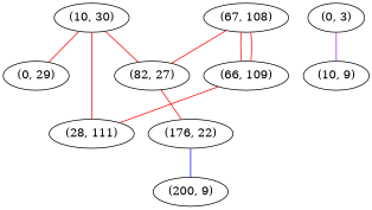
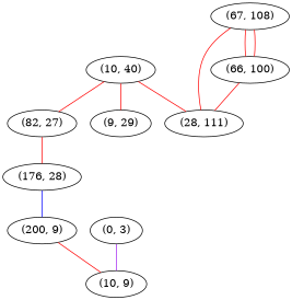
  graph {
    edge [color=red weight=1]
-   "(10, 30)"
+   "(10, 30)" [label="(10, 40)"]
    "(82, 27)"
-   "(9, 29)" [label="(0, 29)"]
+   "(9, 29)"
    "(28, 111)"
-   "(176, 28)" [label="(176, 22)"]
+   "(176, 28)"
    "(67, 108)"
-   "(66, 109)"
+   "(66, 109)" [label="(66, 100)"]
    "(200, 9)"
    "(10, 9)"
    n10 [label="(0, 3)"]
    "(10, 30)" -- "(82, 27)"
    "(10, 30)" -- "(9, 29)"
    "(10, 30)" -- "(28, 111)"
    "(82, 27)" -- "(176, 28)"
    "(176, 28)" -- "(200, 9)" [color=blue weight=3]
-   "(67, 108)" -- "(82, 27)"
+   "(67, 108)" -- "(28, 111)"
    "(67, 108)" -- "(66, 109)"
    "(67, 108)" -- "(66, 109)"
    "(66, 109)" -- "(28, 111)"
+   "(200, 9)" -- "(10, 9)"
    n10 -- "(10, 9)" [color=purple weight=4]
  }
